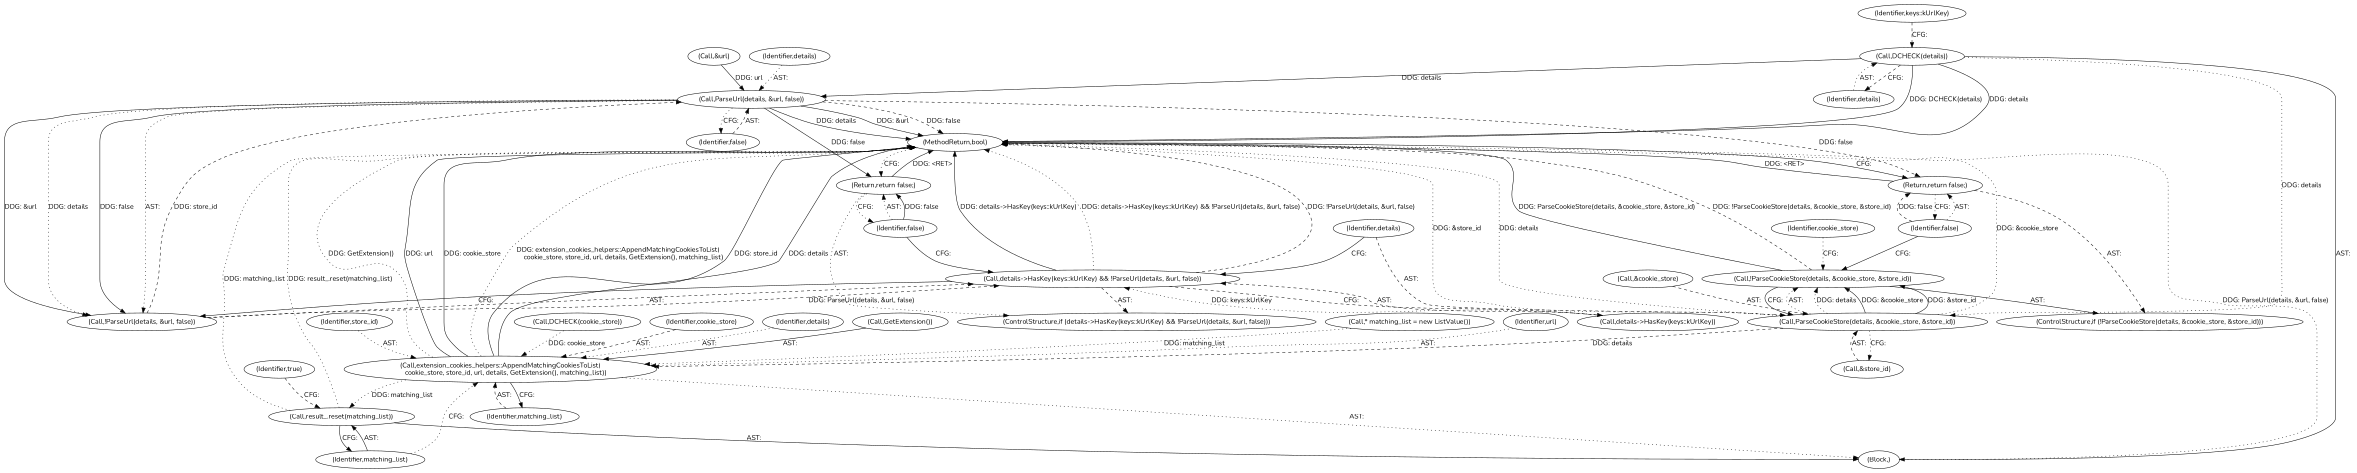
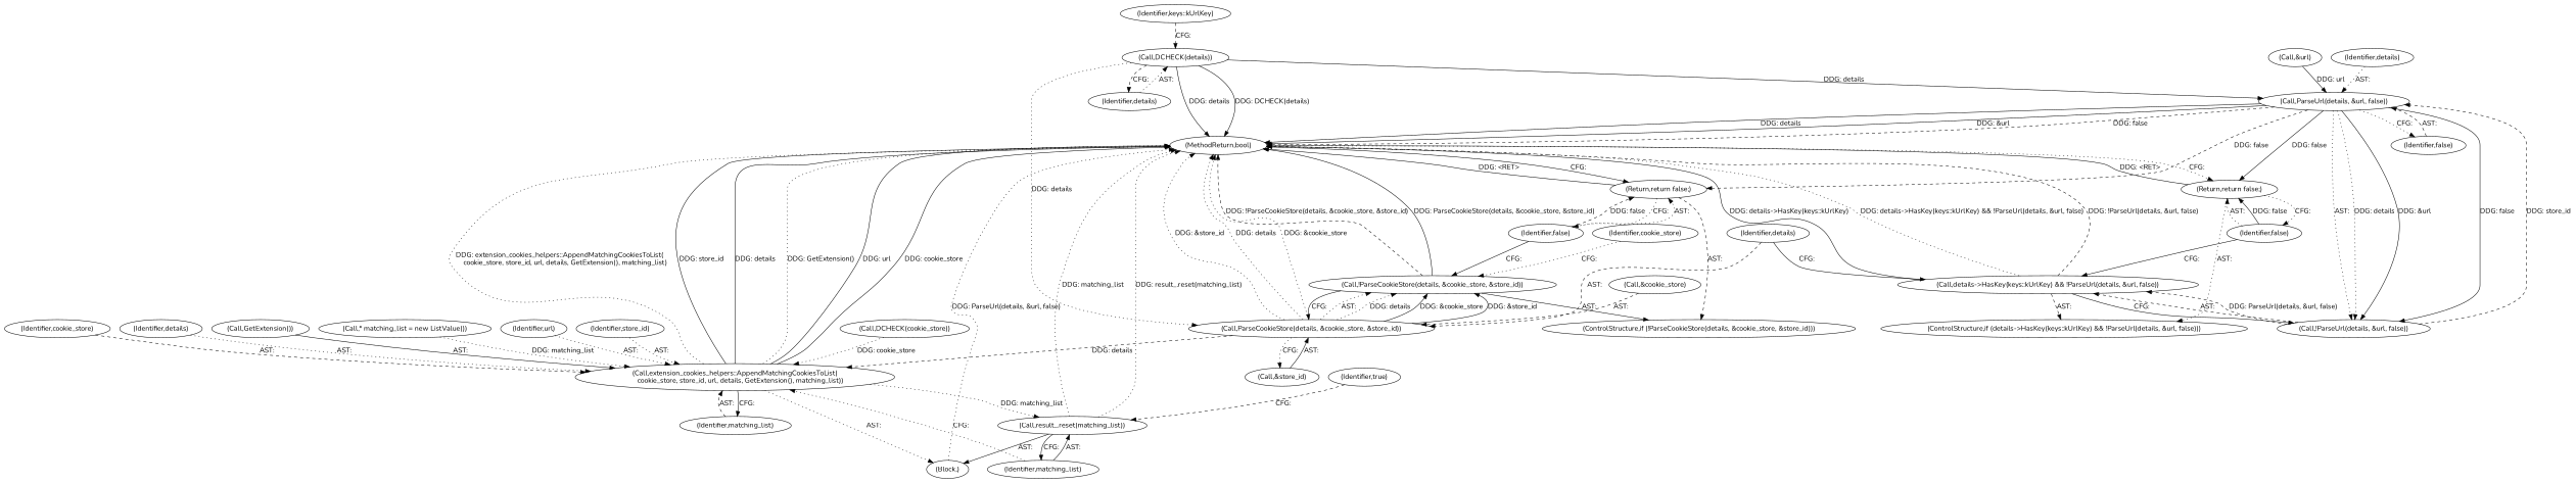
  digraph {
    fontname=Nunito
    node [fontname=Nunito]
    edge [fontname=Nunito style=solid]
    n1 [label="(Call,DCHECK(details))"]
    n2 [label="(Call,ParseUrl(details, &url, false))"]
    n3 [label="(Call,ParseCookieStore(details, &cookie_store, &store_id))"]
    n4 [label="(Identifier,details)"]
    n5 [label="(MethodReturn,bool)"]
    n6 [label="(Block,)"]
    n7 [label="(Call,!ParseUrl(details, &url, false))"]
    n8 [label="(Return,return false;)"]
    n9 [label="(Return,return false;)"]
    n10 [label="(Identifier,false)"]
    n11 [label="(Call,!ParseCookieStore(details, &cookie_store, &store_id))"]
    n12 [label="(Call,extension_cookies_helpers::AppendMatchingCookiesToList(\n      cookie_store, store_id, url, details, GetExtension(), matching_list))"]
    n13 [label="(Call,&store_id)"]
    n14 [label="(Call,details->HasKey(keys::kUrlKey) && !ParseUrl(details, &url, false))"]
    n15 [label="(ControlStructure,if (details->HasKey(keys::kUrlKey) && !ParseUrl(details, &url, false)))"]
    n16 [label="(Identifier,false)"]
    n17 [label="(ControlStructure,if (!ParseCookieStore(details, &cookie_store, &store_id)))"]
    n18 [label="(Identifier,false)"]
-   n19 [label="(Call,details->HasKey(keys::kUrlKey))"]
    n20 [label="(Call,result_.reset(matching_list))"]
    n21 [label="(Identifier,matching_list)"]
    n22 [label="(Identifier,matching_list)"]
    n23 [label="(Identifier,details)"]
    n24 [label="(Identifier,keys::kUrlKey)"]
    n25 [label="(Call,DCHECK(cookie_store))"]
    n26 [label="(Call,&url)"]
    n27 [label="(Identifier,cookie_store)"]
    n28 [label="(Identifier,true)"]
    n29 [label="(Identifier,details)"]
    n30 [label="(Call,GetExtension())"]
    n31 [label="(Identifier,cookie_store)"]
    n32 [label="(Call,* matching_list = new ListValue())"]
    n33 [label="(Identifier,url)"]
    n34 [label="(Identifier,details)"]
    n35 [label="(Call,&cookie_store)"]
    n36 [label="(Identifier,store_id)"]
    n1 -> n2 [label="DDG: details"]
    n1 -> n3 [label="DDG: details" style=dotted]
    n1 -> n4 [label="CFG: " style=dashed]
    n1 -> n5 [label="DDG: DCHECK(details)"]
    n1 -> n5 [label="DDG: details"]
-   n1 -> n6 [label="AST: "]
    n2 -> n5 [label="DDG: details"]
    n2 -> n5 [label="DDG: &url"]
    n2 -> n5 [label="DDG: false" style=dashed]
    n2 -> n7 [label="AST: " style=dotted]
    n2 -> n7 [label="DDG: details" style=dotted]
    n2 -> n7 [label="DDG: &url"]
    n2 -> n7 [label="DDG: false"]
    n2 -> n8 [label="DDG: false"]
    n2 -> n9 [label="DDG: false" style=dashed]
    n2 -> n10 [label="CFG: " style=dotted]
    n3 -> n5 [label="DDG: &cookie_store" style=dotted]
    n3 -> n5 [label="DDG: &store_id" style=dotted]
    n3 -> n5 [label="DDG: details" style=dotted]
    n3 -> n11 [label="AST: " style=dotted]
    n3 -> n11 [label="DDG: details" style=dotted]
    n3 -> n11 [label="DDG: &cookie_store"]
    n3 -> n11 [label="DDG: &store_id"]
    n3 -> n12 [label="DDG: details" style=dashed]
    n3 -> n13 [label="CFG: " style=dotted]
    n4 -> n1 [label="AST: " style=dotted]
    n5 -> n8 [label="CFG: " style=dotted]
    n5 -> n9 [label="CFG: "]
    n6 -> n5 [label="DDG: ParseUrl(details, &url, false)" style=dotted]
    n7 -> n2 [label="DDG: store_id" style=dashed]
    n7 -> n14 [label="AST: " style=dashed]
    n7 -> n14 [label="DDG: ParseUrl(details, &url, false)" style=dashed]
    n8 -> n5 [label="DDG: <RET>"]
    n8 -> n15 [label="AST: " style=dotted]
    n8 -> n16 [label="CFG: " style=dotted]
    n9 -> n5 [label="DDG: <RET>"]
    n9 -> n17 [label="AST: " style=dashed]
    n9 -> n18 [label="CFG: " style=dotted]
    n10 -> n2 [label="AST: " style=dashed]
    n11 -> n3 [label="CFG: "]
    n11 -> n5 [label="DDG: !ParseCookieStore(details, &cookie_store, &store_id)" style=dashed]
    n11 -> n5 [label="DDG: ParseCookieStore(details, &cookie_store, &store_id)"]
    n11 -> n17 [label="AST: "]
    n12 -> n5 [label="DDG: GetExtension()" style=dotted]
    n12 -> n5 [label="DDG: url"]
    n12 -> n5 [label="DDG: cookie_store"]
    n12 -> n5 [label="DDG: extension_cookies_helpers::AppendMatchingCookiesToList(\n      cookie_store, store_id, url, details, GetExtension(), matching_list)" style=dotted]
    n12 -> n5 [label="DDG: store_id"]
    n12 -> n5 [label="DDG: details"]
    n12 -> n6 [label="AST: " style=dotted]
    n12 -> n20 [label="DDG: matching_list" style=dotted]
    n12 -> n21 [label="CFG: "]
-   n13 -> n3 [label="AST: " style=dashed]
+   n13 -> n3 [label="AST: "]
    n14 -> n5 [label="DDG: details->HasKey(keys::kUrlKey)"]
    n14 -> n5 [label="DDG: details->HasKey(keys::kUrlKey) && !ParseUrl(details, &url, false)" style=dotted]
    n14 -> n5 [label="DDG: !ParseUrl(details, &url, false)" style=dashed]
    n14 -> n7 [label="CFG: "]
    n14 -> n15 [label="AST: " style=dashed]
-   n14 -> n19 [label="CFG: " style=dashed]
    n16 -> n8 [label="AST: " style=dotted]
    n16 -> n8 [label="DDG: false"]
    n16 -> n14 [label="CFG: "]
    n18 -> n9 [label="AST: " style=dotted]
    n18 -> n9 [label="DDG: false" style=dashed]
    n18 -> n11 [label="CFG: "]
-   n19 -> n14 [label="AST: " style=dashed]
-   n19 -> n14 [label="DDG: keys::kUrlKey" style=dotted]
    n20 -> n5 [label="DDG: result_.reset(matching_list)" style=dotted]
    n20 -> n5 [label="DDG: matching_list" style=dotted]
    n20 -> n6 [label="AST: "]
    n20 -> n22 [label="CFG: "]
    n21 -> n12 [label="AST: " style=dashed]
    n22 -> n12 [label="CFG: " style=dotted]
    n22 -> n20 [label="AST: "]
    n23 -> n3 [label="AST: " style=dashed]
    n23 -> n14 [label="CFG: "]
    n24 -> n1 [label="CFG: " style=dashed]
    n25 -> n12 [label="DDG: cookie_store" style=dotted]
    n26 -> n2 [label="DDG: url"]
    n27 -> n12 [label="AST: " style=dashed]
    n28 -> n20 [label="CFG: " style=dashed]
    n29 -> n12 [label="AST: " style=dotted]
    n30 -> n12 [label="AST: "]
    n31 -> n11 [label="CFG: " style=dotted]
    n32 -> n12 [label="DDG: matching_list" style=dotted]
    n33 -> n12 [label="AST: " style=dotted]
    n34 -> n2 [label="AST: " style=dotted]
    n35 -> n3 [label="AST: " style=dashed]
    n36 -> n12 [label="AST: " style=dotted]
  }
